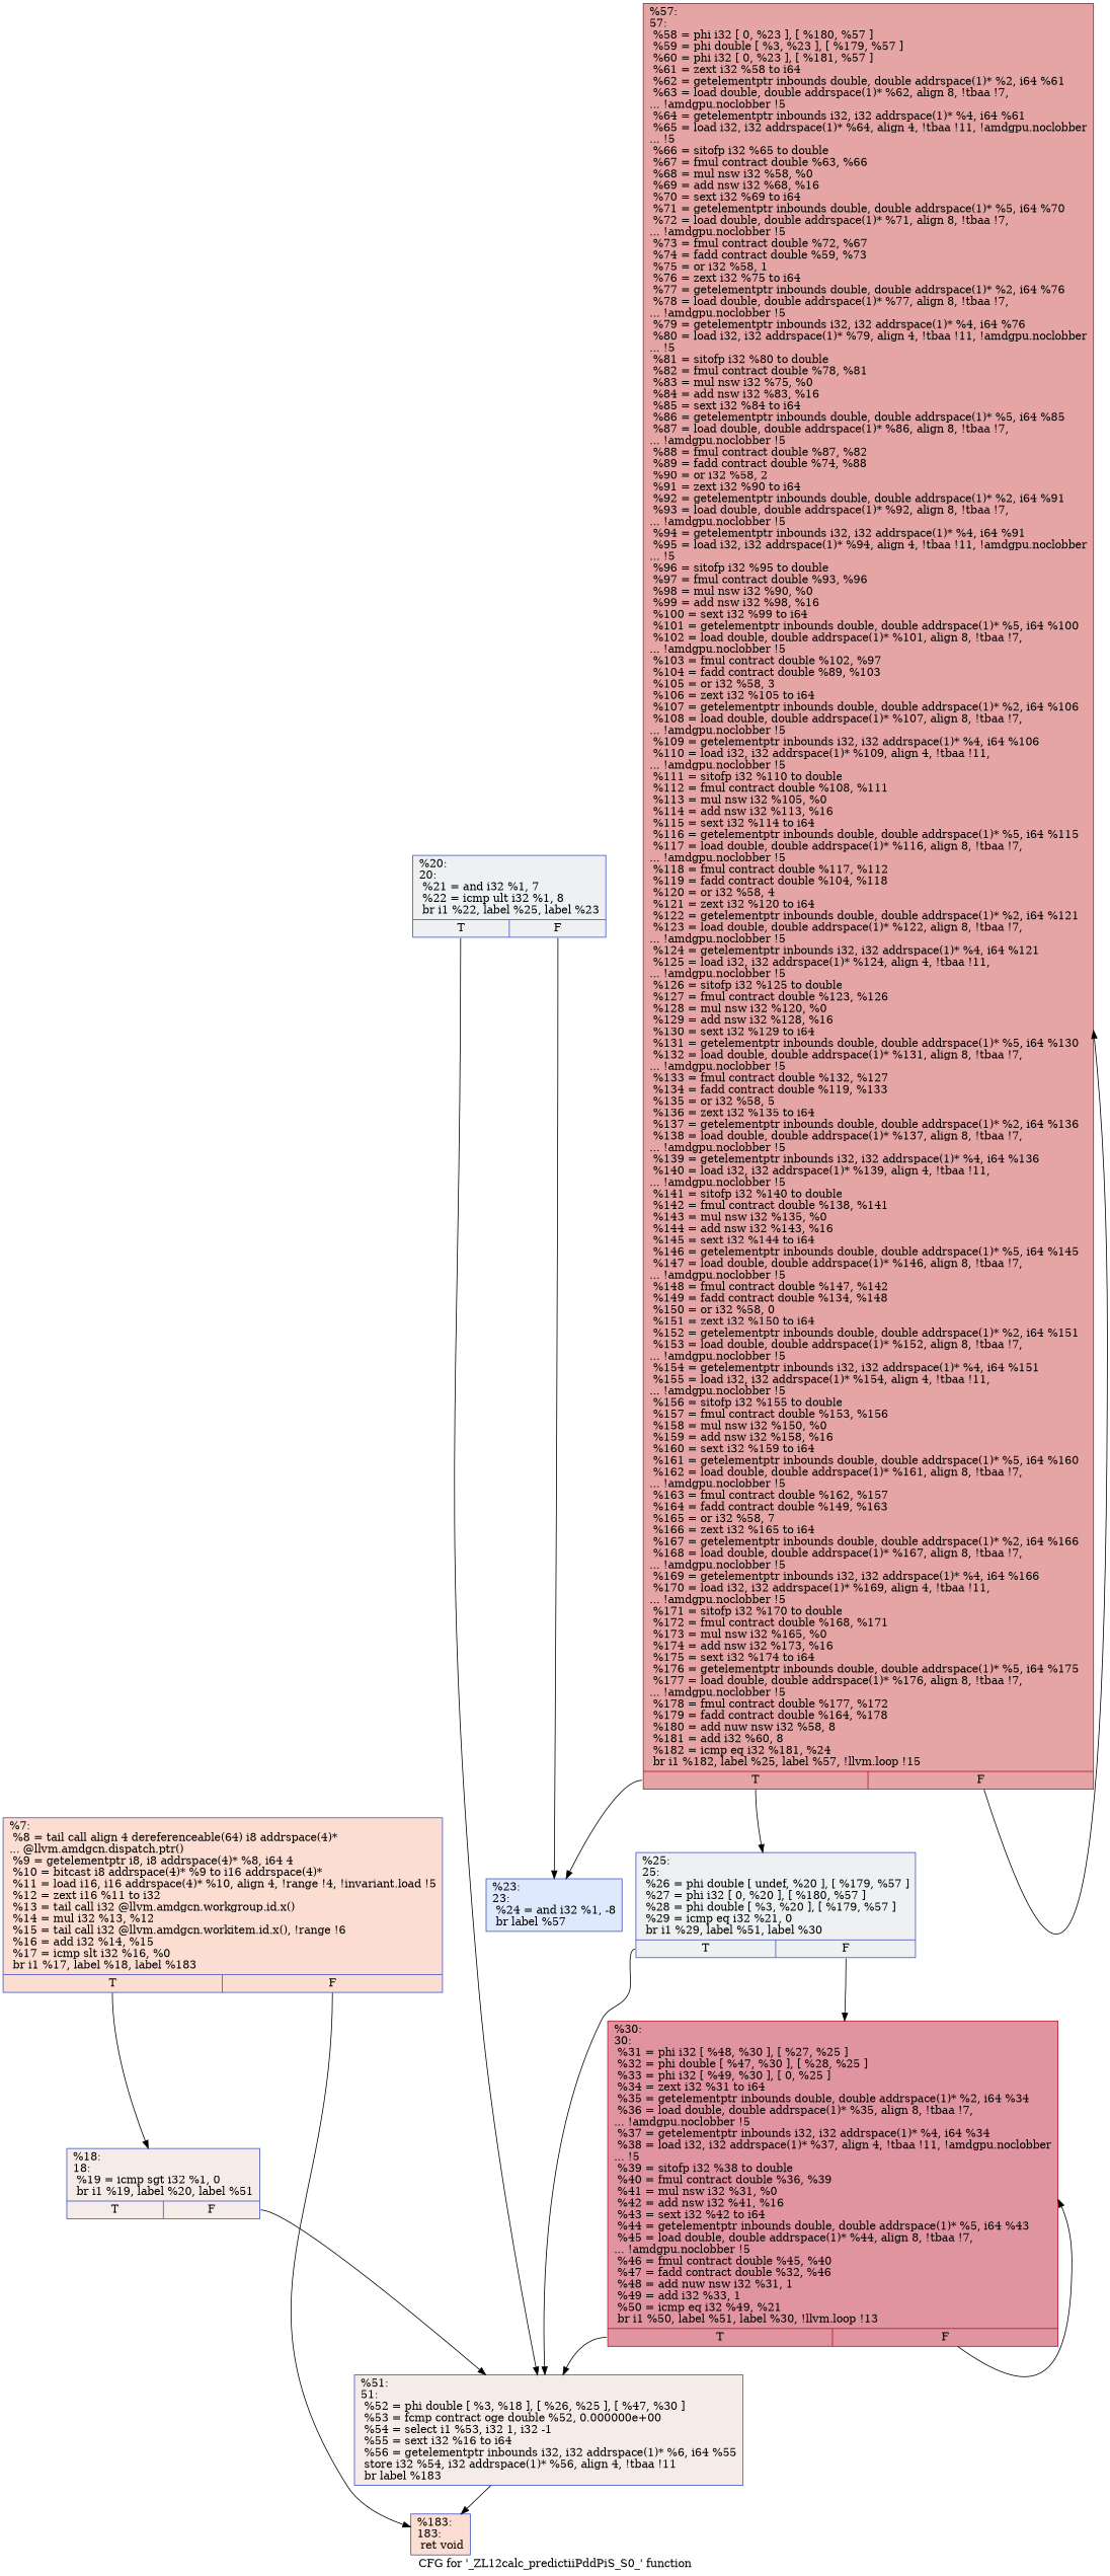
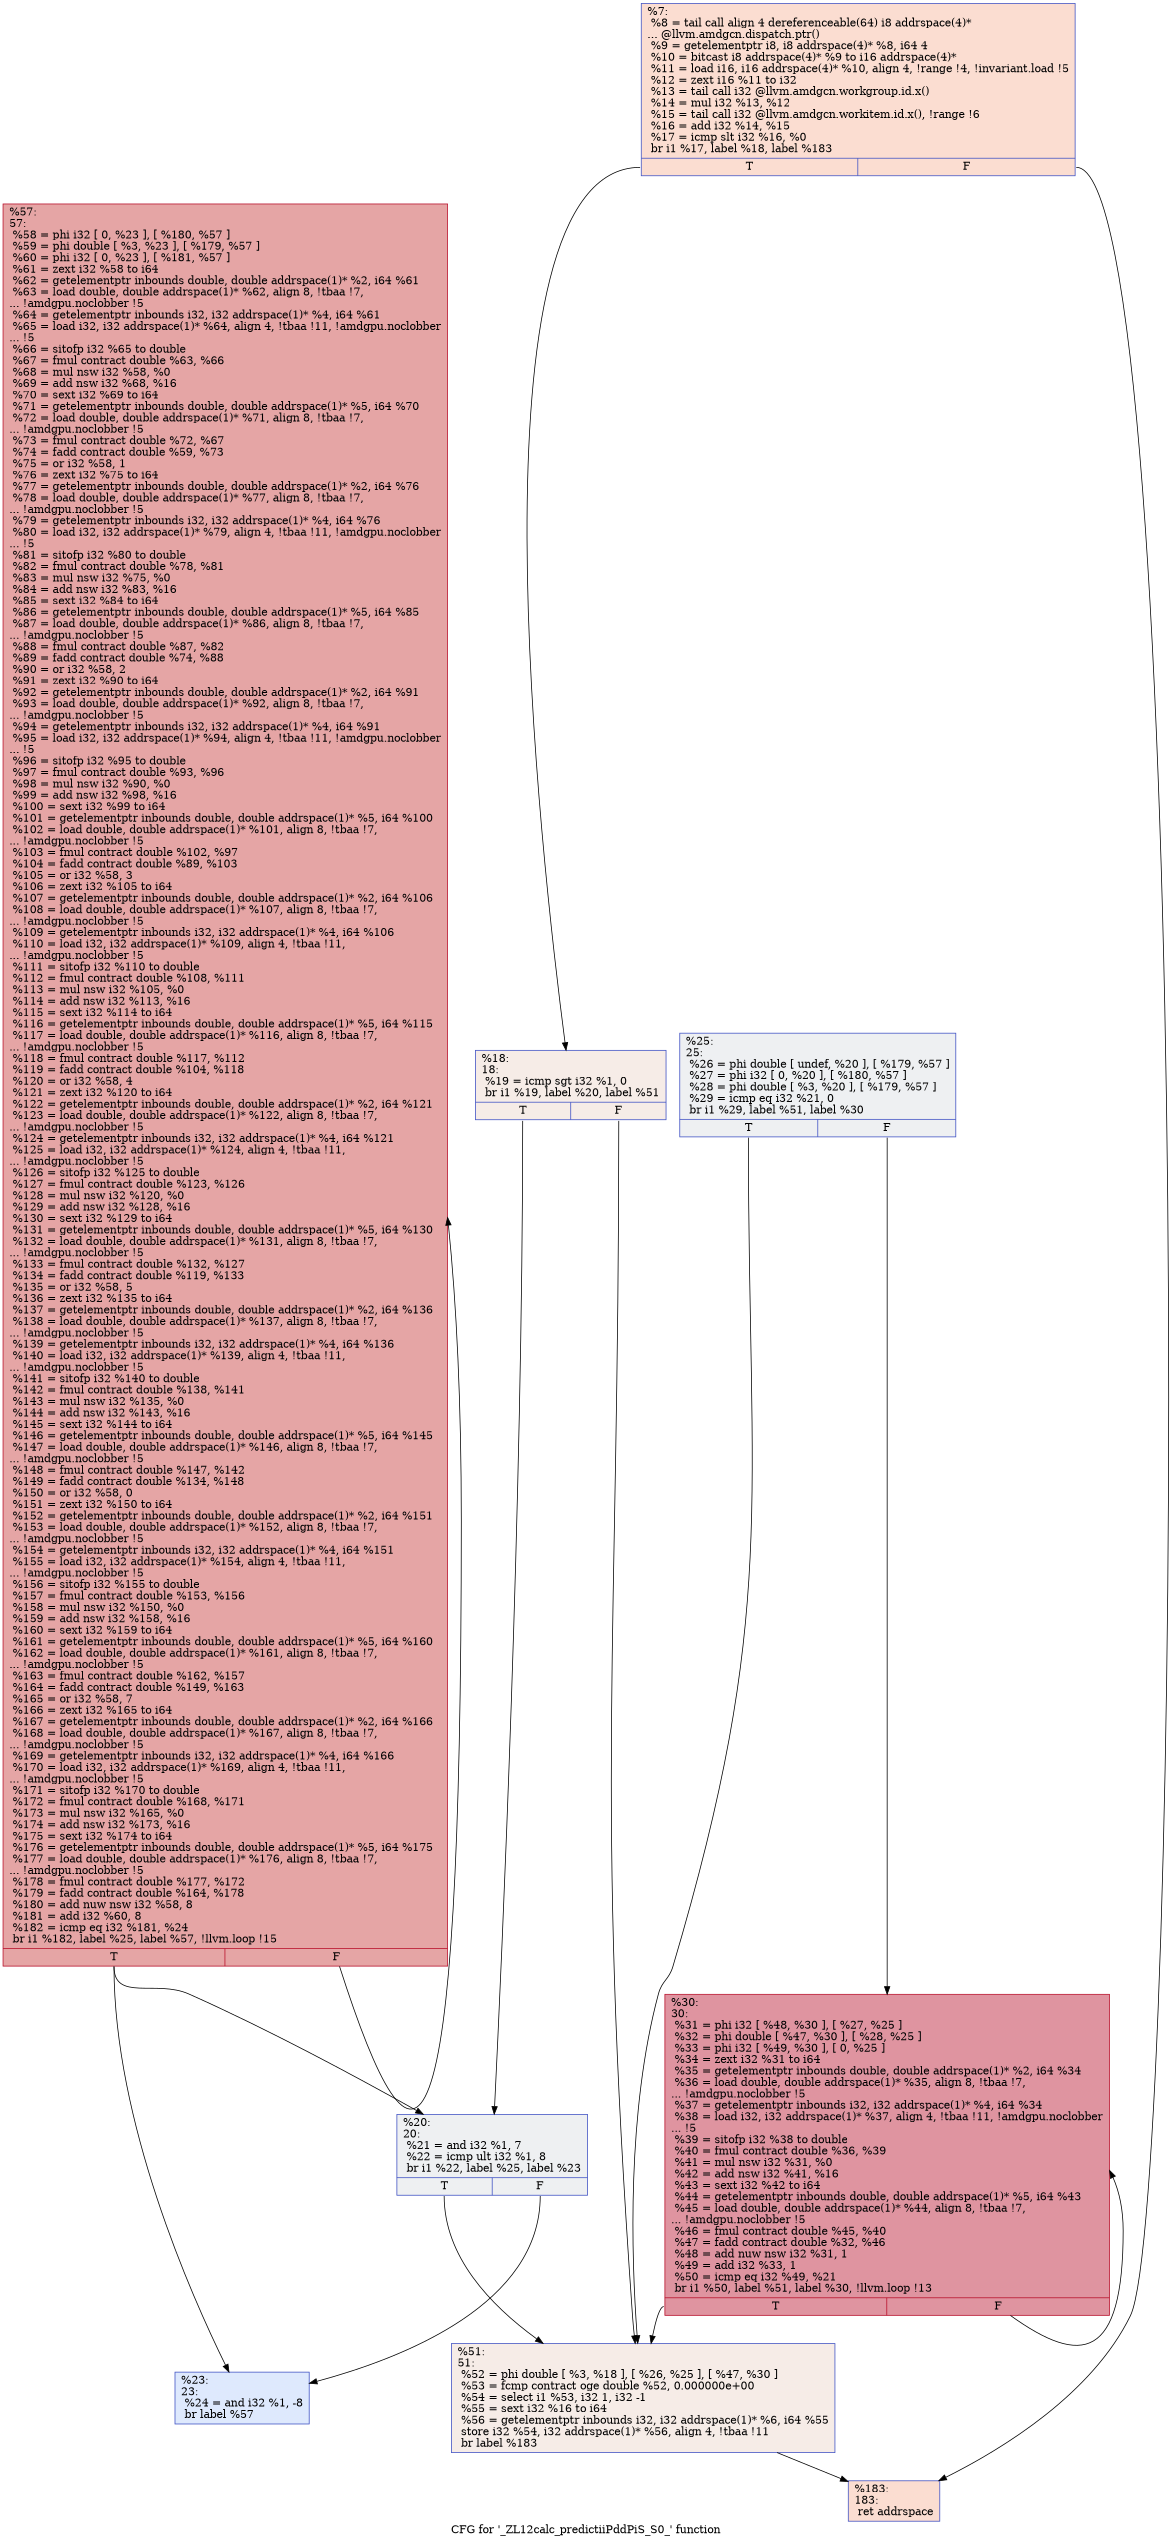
  digraph {
    label="CFG for '_ZL12calc_predictiiPddPiS_S0_' function"
    node [color="#3d50c3ff" fillcolor="#f7b39670" shape=record style=filled]
    edge [tailport=s0]
    n1 [label="{%7:\l  %8 = tail call align 4 dereferenceable(64) i8 addrspace(4)*\l... @llvm.amdgcn.dispatch.ptr()\l  %9 = getelementptr i8, i8 addrspace(4)* %8, i64 4\l  %10 = bitcast i8 addrspace(4)* %9 to i16 addrspace(4)*\l  %11 = load i16, i16 addrspace(4)* %10, align 4, !range !4, !invariant.load !5\l  %12 = zext i16 %11 to i32\l  %13 = tail call i32 @llvm.amdgcn.workgroup.id.x()\l  %14 = mul i32 %13, %12\l  %15 = tail call i32 @llvm.amdgcn.workitem.id.x(), !range !6\l  %16 = add i32 %14, %15\l  %17 = icmp slt i32 %16, %0\l  br i1 %17, label %18, label %183\l|{<s0>T|<s1>F}}"]
    n2 [fillcolor="#ead5c970" label="{%18:\l18:                                               \l  %19 = icmp sgt i32 %1, 0\l  br i1 %19, label %20, label %51\l|{<s0>T|<s1>F}}"]
-   n3 [label="{%183:\l183:                                              \l  ret void\l}"]
+   n3 [label="{%183:\l183:                                              \l  ret addrspace\l}"]
    n4 [fillcolor="#d9dce170" label="{%20:\l20:                                               \l  %21 = and i32 %1, 7\l  %22 = icmp ult i32 %1, 8\l  br i1 %22, label %25, label %23\l|{<s0>T|<s1>F}}"]
    n5 [fillcolor="#ead5c970" label="{%51:\l51:                                               \l  %52 = phi double [ %3, %18 ], [ %26, %25 ], [ %47, %30 ]\l  %53 = fcmp contract oge double %52, 0.000000e+00\l  %54 = select i1 %53, i32 1, i32 -1\l  %55 = sext i32 %16 to i64\l  %56 = getelementptr inbounds i32, i32 addrspace(1)* %6, i64 %55\l  store i32 %54, i32 addrspace(1)* %56, align 4, !tbaa !11\l  br label %183\l}"]
    n6 [fillcolor="#b5cdfa70" label="{%23:\l23:                                               \l  %24 = and i32 %1, -8\l  br label %57\l}"]
    n7 [fillcolor="#d9dce170" label="{%25:\l25:                                               \l  %26 = phi double [ undef, %20 ], [ %179, %57 ]\l  %27 = phi i32 [ 0, %20 ], [ %180, %57 ]\l  %28 = phi double [ %3, %20 ], [ %179, %57 ]\l  %29 = icmp eq i32 %21, 0\l  br i1 %29, label %51, label %30\l|{<s0>T|<s1>F}}"]
    n8 [color="#b70d28ff" fillcolor="#b70d2870" label="{%30:\l30:                                               \l  %31 = phi i32 [ %48, %30 ], [ %27, %25 ]\l  %32 = phi double [ %47, %30 ], [ %28, %25 ]\l  %33 = phi i32 [ %49, %30 ], [ 0, %25 ]\l  %34 = zext i32 %31 to i64\l  %35 = getelementptr inbounds double, double addrspace(1)* %2, i64 %34\l  %36 = load double, double addrspace(1)* %35, align 8, !tbaa !7,\l... !amdgpu.noclobber !5\l  %37 = getelementptr inbounds i32, i32 addrspace(1)* %4, i64 %34\l  %38 = load i32, i32 addrspace(1)* %37, align 4, !tbaa !11, !amdgpu.noclobber\l... !5\l  %39 = sitofp i32 %38 to double\l  %40 = fmul contract double %36, %39\l  %41 = mul nsw i32 %31, %0\l  %42 = add nsw i32 %41, %16\l  %43 = sext i32 %42 to i64\l  %44 = getelementptr inbounds double, double addrspace(1)* %5, i64 %43\l  %45 = load double, double addrspace(1)* %44, align 8, !tbaa !7,\l... !amdgpu.noclobber !5\l  %46 = fmul contract double %45, %40\l  %47 = fadd contract double %32, %46\l  %48 = add nuw nsw i32 %31, 1\l  %49 = add i32 %33, 1\l  %50 = icmp eq i32 %49, %21\l  br i1 %50, label %51, label %30, !llvm.loop !13\l|{<s0>T|<s1>F}}"]
    n9 [color="#b70d28ff" fillcolor="#c5333470" label="{%57:\l57:                                               \l  %58 = phi i32 [ 0, %23 ], [ %180, %57 ]\l  %59 = phi double [ %3, %23 ], [ %179, %57 ]\l  %60 = phi i32 [ 0, %23 ], [ %181, %57 ]\l  %61 = zext i32 %58 to i64\l  %62 = getelementptr inbounds double, double addrspace(1)* %2, i64 %61\l  %63 = load double, double addrspace(1)* %62, align 8, !tbaa !7,\l... !amdgpu.noclobber !5\l  %64 = getelementptr inbounds i32, i32 addrspace(1)* %4, i64 %61\l  %65 = load i32, i32 addrspace(1)* %64, align 4, !tbaa !11, !amdgpu.noclobber\l... !5\l  %66 = sitofp i32 %65 to double\l  %67 = fmul contract double %63, %66\l  %68 = mul nsw i32 %58, %0\l  %69 = add nsw i32 %68, %16\l  %70 = sext i32 %69 to i64\l  %71 = getelementptr inbounds double, double addrspace(1)* %5, i64 %70\l  %72 = load double, double addrspace(1)* %71, align 8, !tbaa !7,\l... !amdgpu.noclobber !5\l  %73 = fmul contract double %72, %67\l  %74 = fadd contract double %59, %73\l  %75 = or i32 %58, 1\l  %76 = zext i32 %75 to i64\l  %77 = getelementptr inbounds double, double addrspace(1)* %2, i64 %76\l  %78 = load double, double addrspace(1)* %77, align 8, !tbaa !7,\l... !amdgpu.noclobber !5\l  %79 = getelementptr inbounds i32, i32 addrspace(1)* %4, i64 %76\l  %80 = load i32, i32 addrspace(1)* %79, align 4, !tbaa !11, !amdgpu.noclobber\l... !5\l  %81 = sitofp i32 %80 to double\l  %82 = fmul contract double %78, %81\l  %83 = mul nsw i32 %75, %0\l  %84 = add nsw i32 %83, %16\l  %85 = sext i32 %84 to i64\l  %86 = getelementptr inbounds double, double addrspace(1)* %5, i64 %85\l  %87 = load double, double addrspace(1)* %86, align 8, !tbaa !7,\l... !amdgpu.noclobber !5\l  %88 = fmul contract double %87, %82\l  %89 = fadd contract double %74, %88\l  %90 = or i32 %58, 2\l  %91 = zext i32 %90 to i64\l  %92 = getelementptr inbounds double, double addrspace(1)* %2, i64 %91\l  %93 = load double, double addrspace(1)* %92, align 8, !tbaa !7,\l... !amdgpu.noclobber !5\l  %94 = getelementptr inbounds i32, i32 addrspace(1)* %4, i64 %91\l  %95 = load i32, i32 addrspace(1)* %94, align 4, !tbaa !11, !amdgpu.noclobber\l... !5\l  %96 = sitofp i32 %95 to double\l  %97 = fmul contract double %93, %96\l  %98 = mul nsw i32 %90, %0\l  %99 = add nsw i32 %98, %16\l  %100 = sext i32 %99 to i64\l  %101 = getelementptr inbounds double, double addrspace(1)* %5, i64 %100\l  %102 = load double, double addrspace(1)* %101, align 8, !tbaa !7,\l... !amdgpu.noclobber !5\l  %103 = fmul contract double %102, %97\l  %104 = fadd contract double %89, %103\l  %105 = or i32 %58, 3\l  %106 = zext i32 %105 to i64\l  %107 = getelementptr inbounds double, double addrspace(1)* %2, i64 %106\l  %108 = load double, double addrspace(1)* %107, align 8, !tbaa !7,\l... !amdgpu.noclobber !5\l  %109 = getelementptr inbounds i32, i32 addrspace(1)* %4, i64 %106\l  %110 = load i32, i32 addrspace(1)* %109, align 4, !tbaa !11,\l... !amdgpu.noclobber !5\l  %111 = sitofp i32 %110 to double\l  %112 = fmul contract double %108, %111\l  %113 = mul nsw i32 %105, %0\l  %114 = add nsw i32 %113, %16\l  %115 = sext i32 %114 to i64\l  %116 = getelementptr inbounds double, double addrspace(1)* %5, i64 %115\l  %117 = load double, double addrspace(1)* %116, align 8, !tbaa !7,\l... !amdgpu.noclobber !5\l  %118 = fmul contract double %117, %112\l  %119 = fadd contract double %104, %118\l  %120 = or i32 %58, 4\l  %121 = zext i32 %120 to i64\l  %122 = getelementptr inbounds double, double addrspace(1)* %2, i64 %121\l  %123 = load double, double addrspace(1)* %122, align 8, !tbaa !7,\l... !amdgpu.noclobber !5\l  %124 = getelementptr inbounds i32, i32 addrspace(1)* %4, i64 %121\l  %125 = load i32, i32 addrspace(1)* %124, align 4, !tbaa !11,\l... !amdgpu.noclobber !5\l  %126 = sitofp i32 %125 to double\l  %127 = fmul contract double %123, %126\l  %128 = mul nsw i32 %120, %0\l  %129 = add nsw i32 %128, %16\l  %130 = sext i32 %129 to i64\l  %131 = getelementptr inbounds double, double addrspace(1)* %5, i64 %130\l  %132 = load double, double addrspace(1)* %131, align 8, !tbaa !7,\l... !amdgpu.noclobber !5\l  %133 = fmul contract double %132, %127\l  %134 = fadd contract double %119, %133\l  %135 = or i32 %58, 5\l  %136 = zext i32 %135 to i64\l  %137 = getelementptr inbounds double, double addrspace(1)* %2, i64 %136\l  %138 = load double, double addrspace(1)* %137, align 8, !tbaa !7,\l... !amdgpu.noclobber !5\l  %139 = getelementptr inbounds i32, i32 addrspace(1)* %4, i64 %136\l  %140 = load i32, i32 addrspace(1)* %139, align 4, !tbaa !11,\l... !amdgpu.noclobber !5\l  %141 = sitofp i32 %140 to double\l  %142 = fmul contract double %138, %141\l  %143 = mul nsw i32 %135, %0\l  %144 = add nsw i32 %143, %16\l  %145 = sext i32 %144 to i64\l  %146 = getelementptr inbounds double, double addrspace(1)* %5, i64 %145\l  %147 = load double, double addrspace(1)* %146, align 8, !tbaa !7,\l... !amdgpu.noclobber !5\l  %148 = fmul contract double %147, %142\l  %149 = fadd contract double %134, %148\l  %150 = or i32 %58, 0\l  %151 = zext i32 %150 to i64\l  %152 = getelementptr inbounds double, double addrspace(1)* %2, i64 %151\l  %153 = load double, double addrspace(1)* %152, align 8, !tbaa !7,\l... !amdgpu.noclobber !5\l  %154 = getelementptr inbounds i32, i32 addrspace(1)* %4, i64 %151\l  %155 = load i32, i32 addrspace(1)* %154, align 4, !tbaa !11,\l... !amdgpu.noclobber !5\l  %156 = sitofp i32 %155 to double\l  %157 = fmul contract double %153, %156\l  %158 = mul nsw i32 %150, %0\l  %159 = add nsw i32 %158, %16\l  %160 = sext i32 %159 to i64\l  %161 = getelementptr inbounds double, double addrspace(1)* %5, i64 %160\l  %162 = load double, double addrspace(1)* %161, align 8, !tbaa !7,\l... !amdgpu.noclobber !5\l  %163 = fmul contract double %162, %157\l  %164 = fadd contract double %149, %163\l  %165 = or i32 %58, 7\l  %166 = zext i32 %165 to i64\l  %167 = getelementptr inbounds double, double addrspace(1)* %2, i64 %166\l  %168 = load double, double addrspace(1)* %167, align 8, !tbaa !7,\l... !amdgpu.noclobber !5\l  %169 = getelementptr inbounds i32, i32 addrspace(1)* %4, i64 %166\l  %170 = load i32, i32 addrspace(1)* %169, align 4, !tbaa !11,\l... !amdgpu.noclobber !5\l  %171 = sitofp i32 %170 to double\l  %172 = fmul contract double %168, %171\l  %173 = mul nsw i32 %165, %0\l  %174 = add nsw i32 %173, %16\l  %175 = sext i32 %174 to i64\l  %176 = getelementptr inbounds double, double addrspace(1)* %5, i64 %175\l  %177 = load double, double addrspace(1)* %176, align 8, !tbaa !7,\l... !amdgpu.noclobber !5\l  %178 = fmul contract double %177, %172\l  %179 = fadd contract double %164, %178\l  %180 = add nuw nsw i32 %58, 8\l  %181 = add i32 %60, 8\l  %182 = icmp eq i32 %181, %24\l  br i1 %182, label %25, label %57, !llvm.loop !15\l|{<s0>T|<s1>F}}"]
    n1 -> n2
    n1 -> n3 [tailport=s1]
+   n2 -> n4
    n2 -> n5 [tailport=s1]
    n4 -> n5
    n4 -> n6 [tailport=s1]
    n5 -> n3
    n7 -> n5
    n7 -> n8 [tailport=s1]
    n8 -> n5
    n8 -> n8 [tailport=s1]
    n9 -> n6
-   n9 -> n7
+   n9 -> n4
    n9 -> n9 [tailport=s1]
  }
